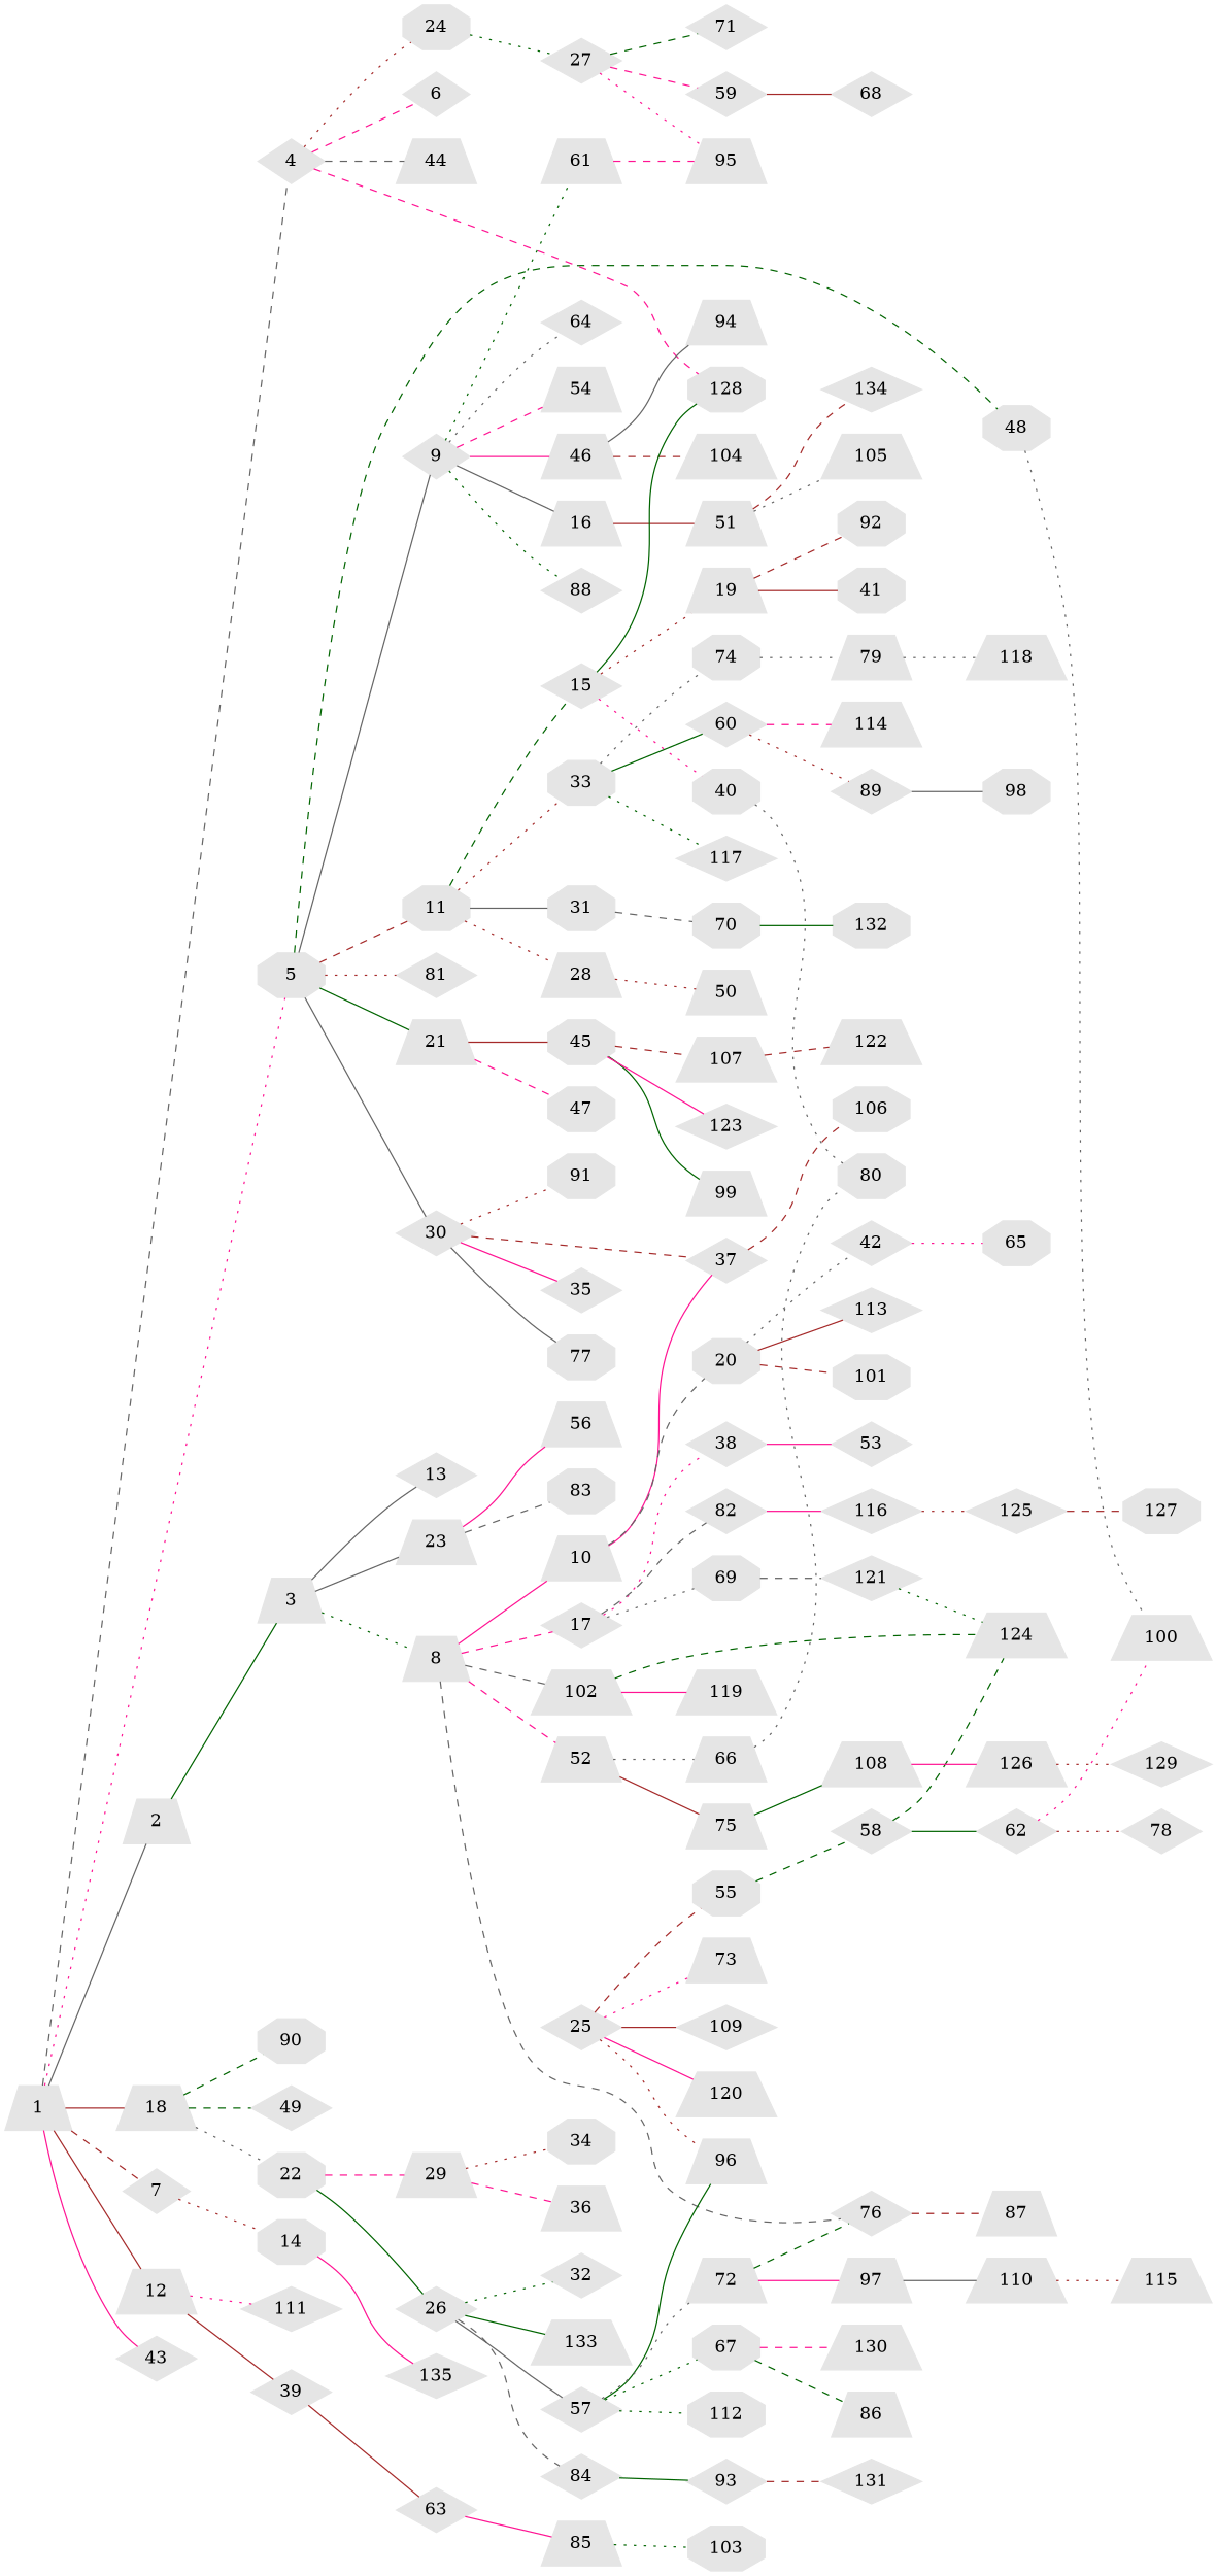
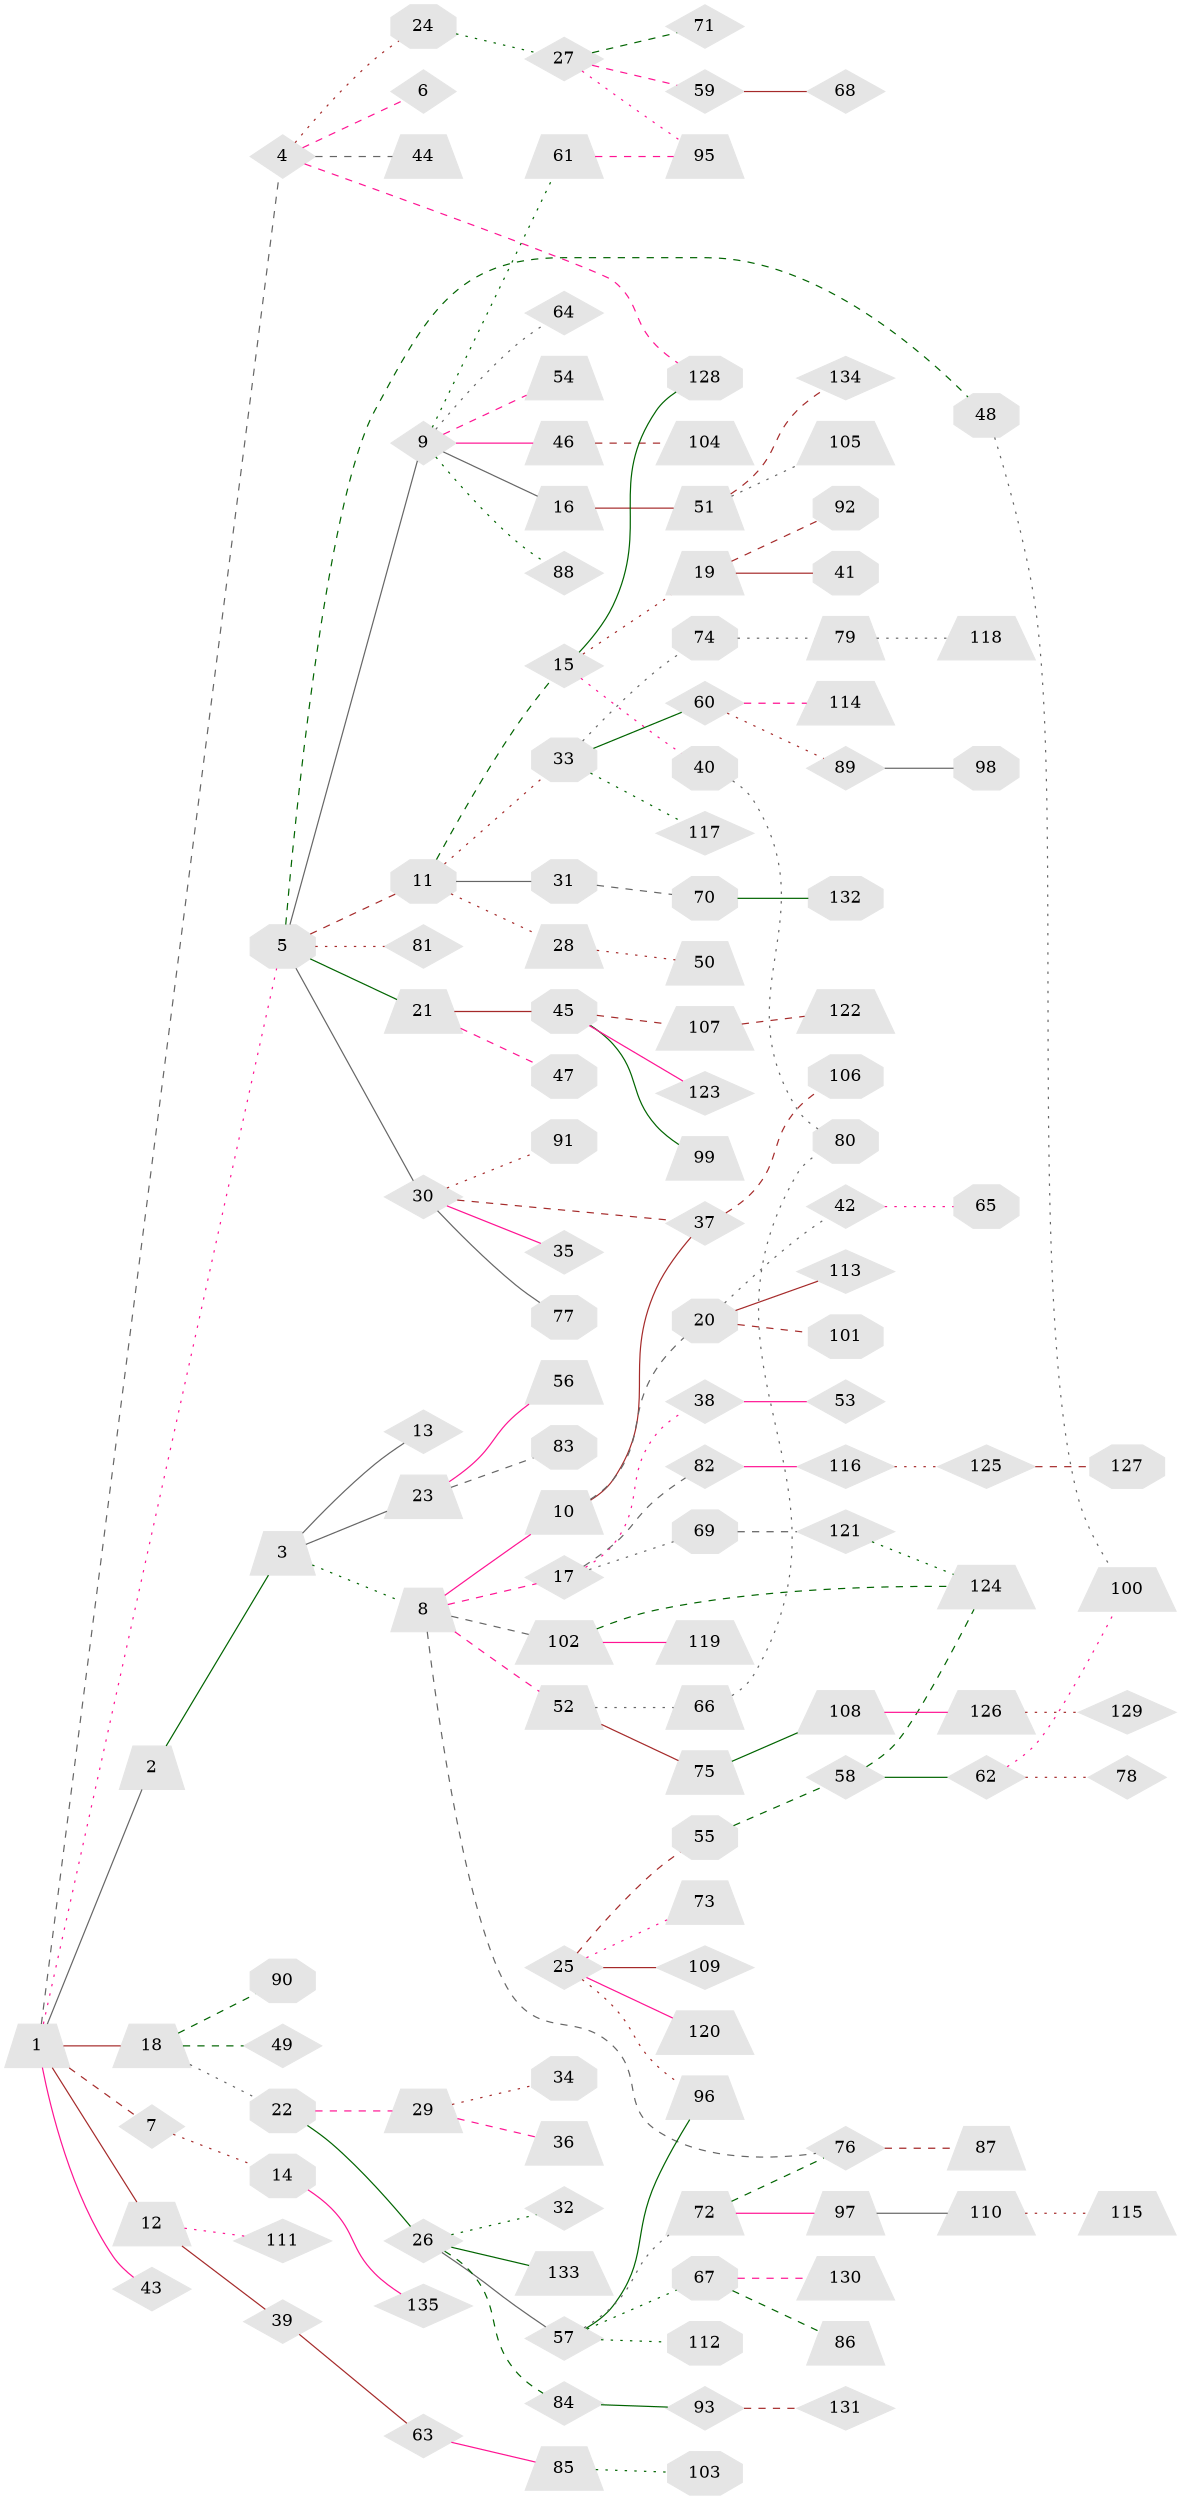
  graph {
    rankdir=LR
    node [color=gray90 shape=trapezium style=filled]
    edge [color=brown style=solid]
    1
    2
    4 [shape=diamond]
    5 [shape=octagon]
    7 [shape=diamond]
    12
    18
    43 [shape=diamond]
    3
    6 [shape=diamond]
    24 [shape=octagon]
    44
    128 [shape=octagon]
    9 [shape=diamond]
    11 [shape=octagon]
    21
    30 [shape=diamond]
    48 [shape=octagon]
    81 [shape=diamond]
    14 [shape=octagon]
    39 [shape=diamond]
    111 [shape=diamond]
    22 [shape=octagon]
    49 [shape=diamond]
    90 [shape=octagon]
    8
    13 [shape=diamond]
    23
    10
    17 [shape=diamond]
    52
    76 [shape=diamond]
    102
    56
    83 [shape=octagon]
    27 [shape=diamond]
    16
    46
    54
    61
    64 [shape=diamond]
    88 [shape=diamond]
    15 [shape=diamond]
    28
    31 [shape=octagon]
    33 [shape=octagon]
    45 [shape=octagon]
    47 [shape=octagon]
    25 [shape=diamond]
    55 [shape=octagon]
    73
    96
    109 [shape=diamond]
    120
    37 [shape=diamond]
    35 [shape=diamond]
    77 [shape=octagon]
    91 [shape=octagon]
    100
    135 [shape=diamond]
    20 [shape=octagon]
    38 [shape=diamond]
    69 [shape=octagon]
    82 [shape=diamond]
    66
    75
    87
    124
    119
    51
-   94
    104
    95
    42 [shape=diamond]
    101 [shape=octagon]
    113 [shape=diamond]
    106 [shape=octagon]
    19
    40 [shape=octagon]
    50
    70 [shape=octagon]
    60 [shape=diamond]
    74 [shape=octagon]
    117 [shape=diamond]
    63 [shape=diamond]
    41 [shape=octagon]
    92 [shape=octagon]
    80 [shape=octagon]
    105
    134 [shape=diamond]
    53 [shape=diamond]
    121 [shape=diamond]
    116 [shape=diamond]
    26 [shape=diamond]
    29
    65 [shape=octagon]
    99
    107
    123 [shape=diamond]
    32 [shape=diamond]
    57 [shape=diamond]
    84 [shape=diamond]
    133
    34 [shape=octagon]
    36
    59 [shape=diamond]
    71 [shape=diamond]
    58 [shape=diamond]
    67 [shape=octagon]
    72
    112 [shape=octagon]
    93 [shape=diamond]
    68 [shape=diamond]
    132 [shape=octagon]
    89 [shape=diamond]
    114
    79
    85
    122
    108
    62 [shape=diamond]
    86
    130
    97
    78 [shape=diamond]
    98 [shape=octagon]
    103 [shape=octagon]
    110
    118
    126
    125 [shape=diamond]
    131 [shape=diamond]
    115
    129 [shape=diamond]
    127 [shape=octagon]
    1 -- 2 [color=gray40]
    1 -- 4 [color=gray40 style=dashed]
    1 -- 5 [color=deeppink style=dotted]
    1 -- 7 [style=dashed]
    1 -- 12
    1 -- 18
    1 -- 43 [color=deeppink]
    2 -- 3 [color=darkgreen]
    4 -- 6 [color=deeppink style=dashed]
    4 -- 24 [style=dotted]
    4 -- 44 [color=gray40 style=dashed]
    4 -- 128 [color=deeppink style=dashed]
    5 -- 9 [color=gray40]
    5 -- 11 [style=dashed]
    5 -- 21 [color=darkgreen]
    5 -- 30 [color=gray40]
    5 -- 48 [color=darkgreen style=dashed]
    5 -- 81 [style=dotted]
    7 -- 14 [style=dotted]
    12 -- 39
    12 -- 111 [color=deeppink style=dotted]
    18 -- 22 [color=gray40 style=dotted]
    18 -- 49 [color=darkgreen style=dashed]
    18 -- 90 [color=darkgreen style=dashed]
    3 -- 8 [color=darkgreen style=dotted]
    3 -- 13 [color=gray40]
    3 -- 23 [color=gray40]
    24 -- 27 [color=darkgreen style=dotted]
    9 -- 16 [color=gray40]
    9 -- 46 [color=deeppink]
    9 -- 54 [color=deeppink style=dashed]
    9 -- 61 [color=darkgreen style=dotted]
    9 -- 64 [color=gray40 style=dotted]
    9 -- 88 [color=darkgreen style=dotted]
    11 -- 15 [color=darkgreen style=dashed]
    11 -- 28 [style=dotted]
    11 -- 31 [color=gray40]
    11 -- 33 [style=dotted]
    21 -- 45
    21 -- 47 [color=deeppink style=dashed]
    30 -- 37 [style=dashed]
    30 -- 35 [color=deeppink]
    30 -- 77 [color=gray40]
    30 -- 91 [style=dotted]
    48 -- 100 [color=gray40 style=dotted]
    14 -- 135 [color=deeppink]
    39 -- 63
    22 -- 26 [color=darkgreen]
    22 -- 29 [color=deeppink style=dashed]
    8 -- 10 [color=deeppink]
    8 -- 17 [color=deeppink style=dashed]
    8 -- 52 [color=deeppink style=dashed]
    8 -- 76 [color=gray40 style=dashed]
    8 -- 102 [color=gray40 style=dashed]
    23 -- 56 [color=deeppink]
    23 -- 83 [color=gray40 style=dashed]
-   10 -- 37 [color=deeppink]
+   10 -- 37
    10 -- 20 [color=gray40 style=dashed]
    17 -- 38 [color=deeppink style=dotted]
    17 -- 69 [color=gray40 style=dotted]
    17 -- 82 [color=gray40 style=dashed]
    52 -- 66 [color=gray40 style=dotted]
    52 -- 75
    76 -- 87 [style=dashed]
    102 -- 124 [color=darkgreen style=dashed]
    102 -- 119 [color=deeppink]
    27 -- 95 [color=deeppink style=dotted]
    27 -- 59 [color=deeppink style=dashed]
    27 -- 71 [color=darkgreen style=dashed]
    16 -- 51
-   46 -- 94 [color=gray40]
    46 -- 104 [style=dashed]
    61 -- 95 [color=deeppink style=dashed]
    15 -- 128 [color=darkgreen]
    15 -- 19 [style=dotted]
    15 -- 40 [color=deeppink style=dotted]
    28 -- 50 [style=dotted]
    31 -- 70 [color=gray40 style=dashed]
    33 -- 60 [color=darkgreen]
    33 -- 74 [color=gray40 style=dotted]
    33 -- 117 [color=darkgreen style=dotted]
    45 -- 99 [color=darkgreen]
    45 -- 107 [style=dashed]
    45 -- 123 [color=deeppink]
    25 -- 55 [style=dashed]
    25 -- 73 [color=deeppink style=dotted]
    25 -- 96 [style=dotted]
    25 -- 109
    25 -- 120 [color=deeppink]
    55 -- 58 [color=darkgreen style=dashed]
    37 -- 106 [style=dashed]
    20 -- 42 [color=gray40 style=dotted]
    20 -- 101 [style=dashed]
    20 -- 113
    38 -- 53 [color=deeppink]
    69 -- 121 [color=gray40 style=dashed]
    82 -- 116 [color=deeppink]
    66 -- 80 [color=gray40 style=dotted]
    75 -- 108 [color=darkgreen]
    51 -- 105 [color=gray40 style=dotted]
    51 -- 134 [style=dashed]
    42 -- 65 [color=deeppink style=dotted]
    19 -- 41
    19 -- 92 [style=dashed]
    40 -- 80 [color=gray40 style=dotted]
    70 -- 132 [color=darkgreen]
    60 -- 89 [style=dotted]
    60 -- 114 [color=deeppink style=dashed]
    74 -- 79 [color=gray40 style=dotted]
    63 -- 85 [color=deeppink]
    121 -- 124 [color=darkgreen style=dotted]
    116 -- 125 [style=dotted]
    26 -- 32 [color=darkgreen style=dotted]
    26 -- 57 [color=gray40]
-   26 -- 84 [color=gray40 style=dashed]
+   26 -- 84 [color=darkgreen style=dashed]
    26 -- 133 [color=darkgreen]
    29 -- 34 [style=dotted]
    29 -- 36 [color=deeppink style=dashed]
    107 -- 122 [style=dashed]
    57 -- 96 [color=darkgreen]
    57 -- 67 [color=darkgreen style=dotted]
    57 -- 72 [color=gray40 style=dotted]
    57 -- 112 [color=darkgreen style=dotted]
    84 -- 93 [color=darkgreen]
    59 -- 68
    58 -- 124 [color=darkgreen style=dashed]
    58 -- 62 [color=darkgreen]
    67 -- 86 [color=darkgreen style=dashed]
    67 -- 130 [color=deeppink style=dashed]
    72 -- 76 [color=darkgreen style=dashed]
    72 -- 97 [color=deeppink]
    93 -- 131 [style=dashed]
    89 -- 98 [color=gray40]
    79 -- 118 [color=gray40 style=dotted]
    85 -- 103 [color=darkgreen style=dotted]
    108 -- 126 [color=deeppink]
    62 -- 100 [color=deeppink style=dotted]
    62 -- 78 [style=dotted]
    97 -- 110 [color=gray40]
    110 -- 115 [style=dotted]
    126 -- 129 [style=dotted]
    125 -- 127 [style=dashed]
  }
